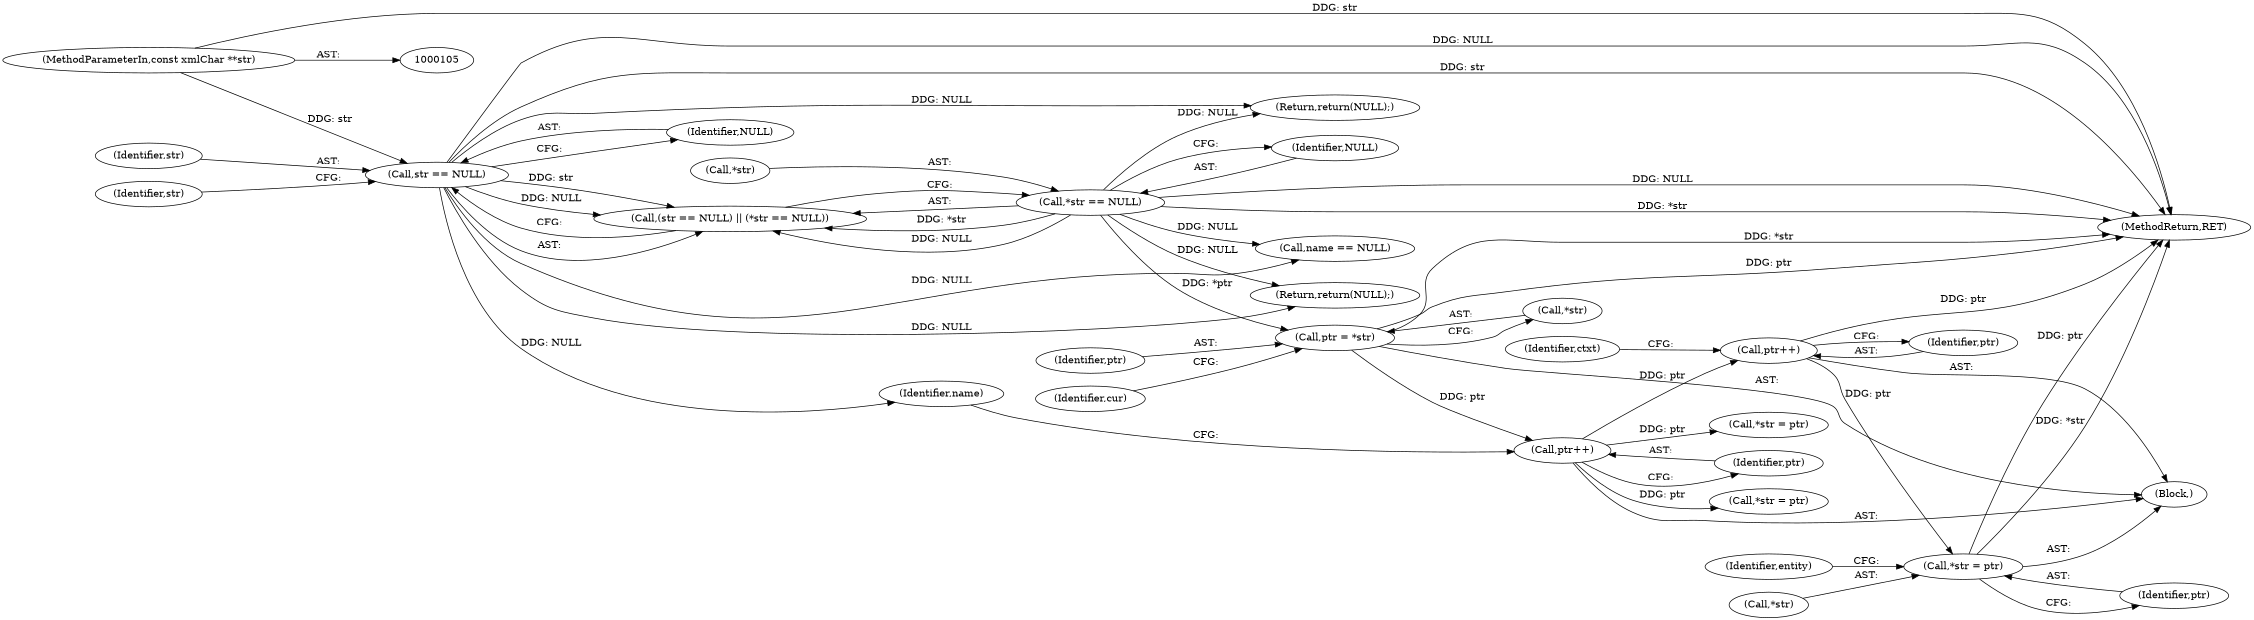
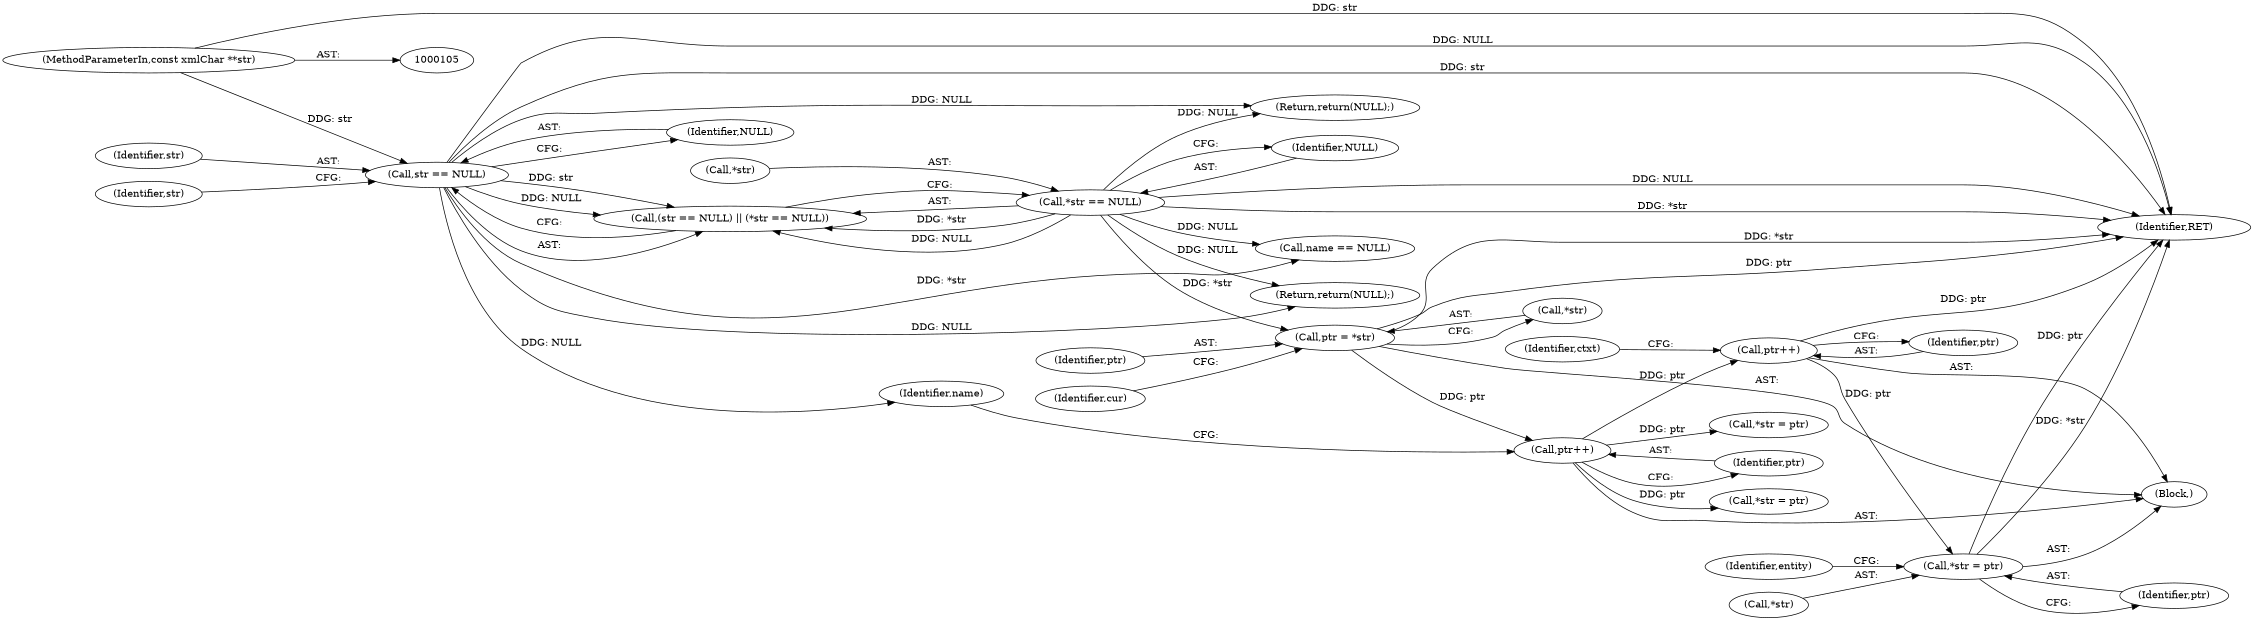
  digraph {
    rankdir=LR
    n1 [label="(Call,*str = ptr)"]
    n2 [label="(Block,)"]
    n3 [label="(Identifier,ptr)"]
-   n4 [label="(MethodReturn,RET)"]
+   n4 [label="(Identifier,RET)"]
    n5 [label="(Call,ptr++)"]
    n6 [label="(Identifier,ptr)"]
    n7 [label="(Call,ptr++)"]
    n8 [label="(Call,*str = ptr)"]
    n9 [label="(Identifier,ptr)"]
    n10 [label="(Call,*str = ptr)"]
    n11 [label="(Call,ptr = *str)"]
    n12 [label="(Call,*str)"]
    n13 [label="(Call,*str == NULL)"]
    n14 [label="(Identifier,NULL)"]
    n15 [label="(Return,return(NULL);)"]
    n16 [label="(Call,name == NULL)"]
    n17 [label="(Call,(str == NULL) || (*str == NULL))"]
    n18 [label="(Return,return(NULL);)"]
    n19 [label="(Call,str == NULL)"]
    n20 [label="(Identifier,NULL)"]
    n21 [label="(Identifier,name)"]
    n22 [label="(MethodParameterIn,const xmlChar **str)"]
    1000105
    n24 [label="(Identifier,entity)"]
    n25 [label="(Identifier,str)"]
    n26 [label="(Call,*str)"]
    n27 [label="(Identifier,str)"]
    n28 [label="(Call,*str)"]
    n29 [label="(Identifier,ctxt)"]
    n30 [label="(Identifier,cur)"]
    n31 [label="(Identifier,ptr)"]
    n1 -> n2 [label="AST: "]
    n1 -> n3 [label="CFG: "]
    n1 -> n4 [label="DDG: *str"]
    n1 -> n4 [label="DDG: ptr"]
    n3 -> n1 [label="AST: "]
    n5 -> n1 [label="DDG: ptr"]
    n5 -> n2 [label="AST: "]
    n5 -> n4 [label="DDG: ptr"]
    n5 -> n6 [label="CFG: "]
    n6 -> n5 [label="AST: "]
    n7 -> n2 [label="AST: "]
    n7 -> n5 [label="DDG: ptr"]
    n7 -> n8 [label="DDG: ptr"]
    n7 -> n9 [label="CFG: "]
    n7 -> n10 [label="DDG: ptr"]
    n9 -> n7 [label="AST: "]
    n11 -> n2 [label="AST: "]
    n11 -> n4 [label="DDG: *str"]
    n11 -> n4 [label="DDG: ptr"]
    n11 -> n7 [label="DDG: ptr"]
    n11 -> n12 [label="CFG: "]
    n12 -> n11 [label="AST: "]
    n13 -> n4 [label="DDG: *str"]
    n13 -> n4 [label="DDG: NULL"]
-   n13 -> n11 [label="DDG: *ptr"]
+   n13 -> n11 [label="DDG: *str"]
    n13 -> n14 [label="CFG: "]
    n13 -> n15 [label="DDG: NULL"]
    n13 -> n16 [label="DDG: NULL"]
    n13 -> n17 [label="AST: "]
    n13 -> n17 [label="DDG: *str"]
    n13 -> n17 [label="DDG: NULL"]
    n13 -> n18 [label="DDG: NULL"]
    n14 -> n13 [label="AST: "]
    n17 -> n13 [label="CFG: "]
    n17 -> n19 [label="CFG: "]
    n19 -> n4 [label="DDG: NULL"]
    n19 -> n4 [label="DDG: str"]
    n19 -> n15 [label="DDG: NULL"]
-   n19 -> n16 [label="DDG: NULL"]
+   n19 -> n16 [label="DDG: *str"]
    n19 -> n17 [label="AST: "]
    n19 -> n17 [label="DDG: str"]
    n19 -> n17 [label="DDG: NULL"]
    n19 -> n18 [label="DDG: NULL"]
    n19 -> n20 [label="CFG: "]
    n19 -> n21 [label="DDG: NULL"]
    n20 -> n19 [label="AST: "]
    n21 -> n7 [label="CFG: "]
    n22 -> n4 [label="DDG: str"]
    n22 -> n19 [label="DDG: str"]
    n22 -> 1000105 [label="AST: "]
    n24 -> n1 [label="CFG: "]
    n25 -> n19 [label="AST: "]
    n26 -> n13 [label="AST: "]
    n27 -> n19 [label="CFG: "]
    n28 -> n1 [label="AST: "]
    n29 -> n5 [label="CFG: "]
    n30 -> n11 [label="CFG: "]
    n31 -> n11 [label="AST: "]
  }
